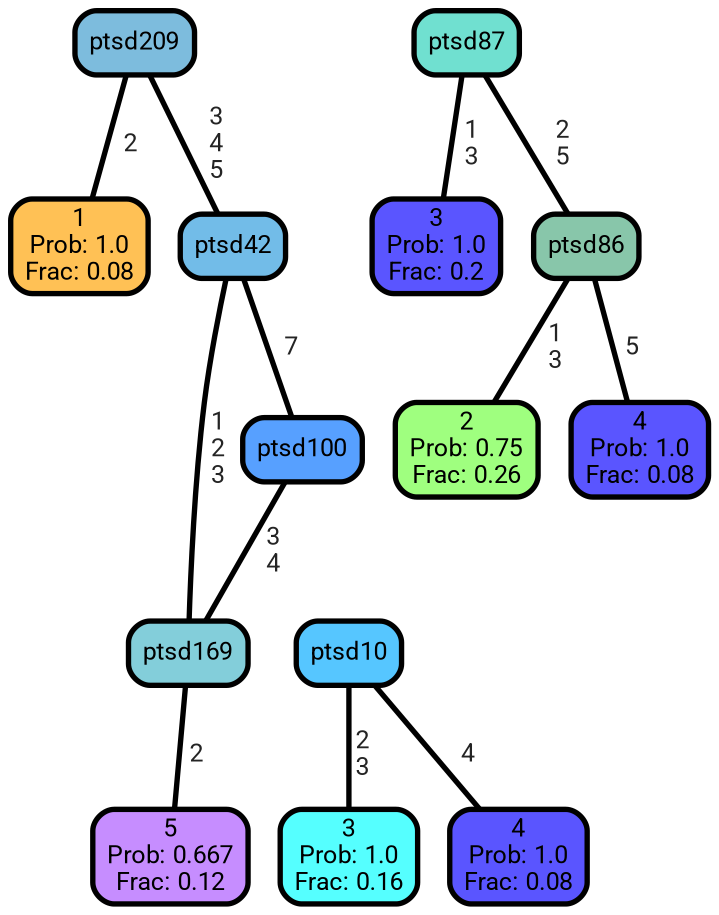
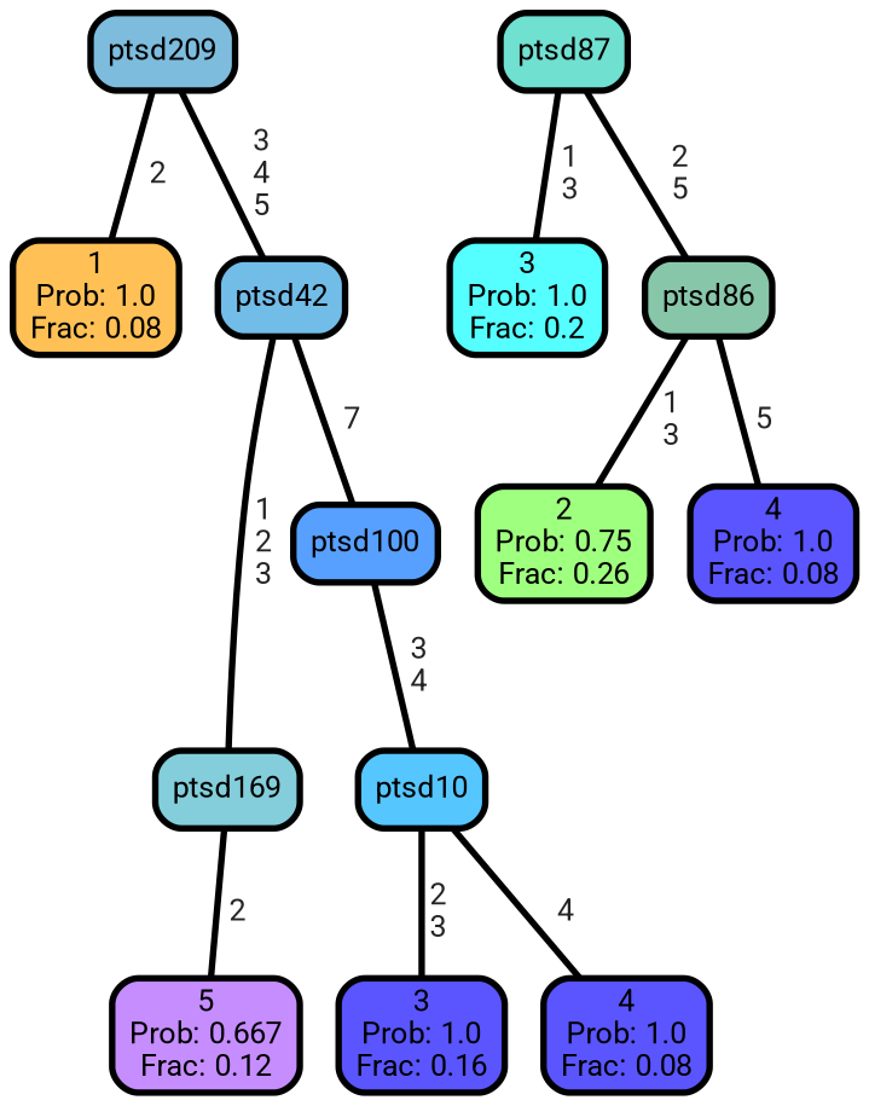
  graph {
    fontname=Roboto
    ranksep="0 equally"
    splines=straight
    node [color=black fillcolor="#55ffff" fontcolor=black fontname=Roboto penwidth=3 shape=box style="filled, rounded"]
    edge [color=black fontcolor=grey14 fontname=Roboto fontweight=bold penwidth=3]
    n1 [fillcolor="#ffc155" label="1\nProb: 1.0\nFrac: 0.08"]
    n2 [fillcolor="#7dbcdd" label=ptsd209]
    n3 [fillcolor="#72bce8" label=ptsd42]
    n4 [fillcolor="#83ceda" label=ptsd169]
    n5 [fillcolor="#57a0ff" label=ptsd100]
-   n6 [fillcolor="#5a55ff" label="3\nProb: 1.0\nFrac: 0.2"]
+   n6 [label="3\nProb: 1.0\nFrac: 0.2"]
    n7 [fillcolor="#70e0d0" label=ptsd87]
    n8 [fillcolor="#88c6aa" label=ptsd86]
    n9 [fillcolor="#9fff7f" label="2\nProb: 0.75\nFrac: 0.26"]
    n10 [fillcolor="#5a55ff" label="4\nProb: 1.0\nFrac: 0.08"]
    n11 [fillcolor="#c68dff" label="5\nProb: 0.667\nFrac: 0.12"]
    n12 [fillcolor="#56c6ff" label=ptsd10]
-   n13 [label="3\nProb: 1.0\nFrac: 0.16"]
+   n13 [fillcolor="#5a55ff" label="3\nProb: 1.0\nFrac: 0.16"]
    n14 [fillcolor="#5a55ff" label="4\nProb: 1.0\nFrac: 0.08"]
    subgraph sub_1 {
      rank=same
    }
    n2 -- n1 [label=" 2"]
    n2 -- n3 [label=" 3\n 4\n 5"]
    n3 -- n4 [label=" 1\n 2\n 3"]
    n3 -- n5 [label=" 7"]
    n4 -- n11 [label=" 2"]
-   n5 -- n4 [label=" 3\n 4"]
+   n5 -- n12 [label=" 3\n 4"]
    n7 -- n6 [label=" 1\n 3"]
    n7 -- n8 [label=" 2\n 5"]
    n8 -- n9 [label=" 1\n 3"]
    n8 -- n10 [label=" 5"]
    n12 -- n13 [label=" 2\n 3"]
    n12 -- n14 [label=" 4"]
  }
